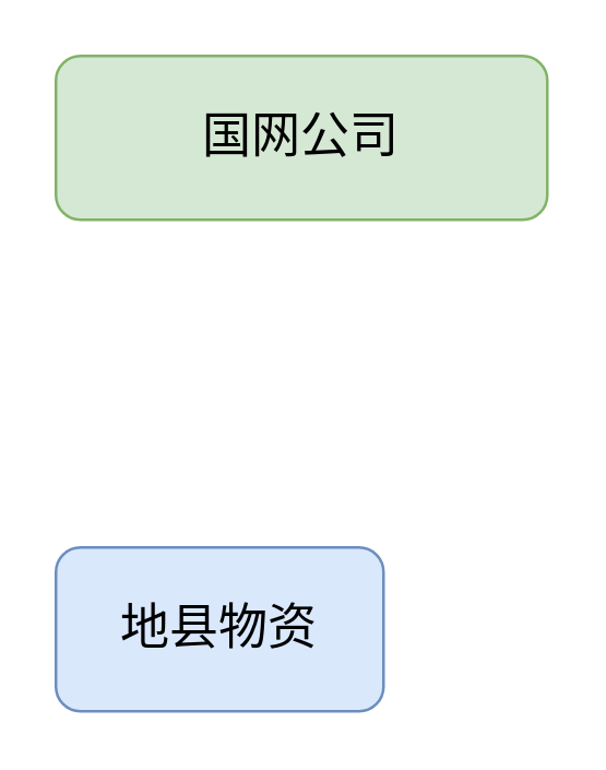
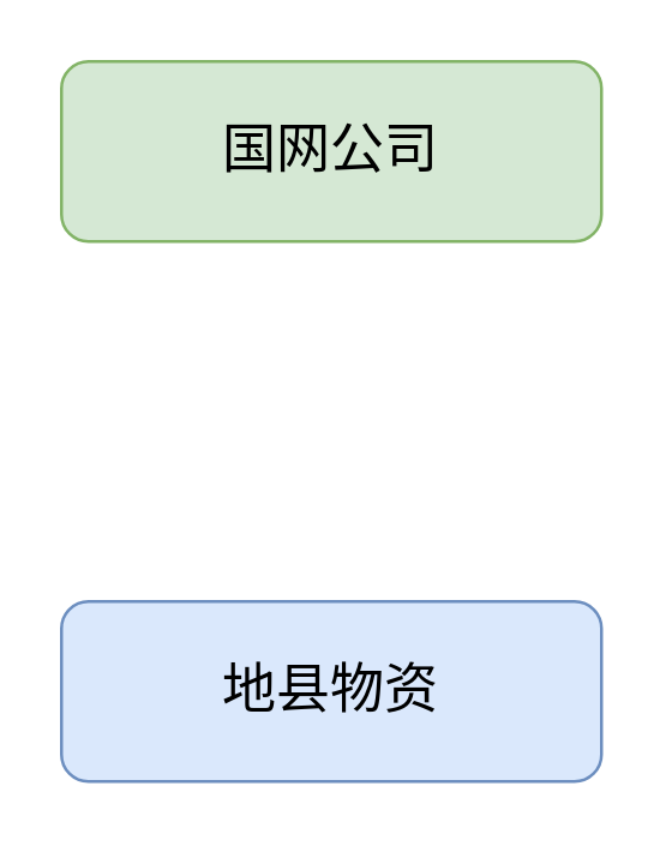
  <mxCell id="0" />
  <mxCell id="1" parent="0" />
  <mxCell id="2" value="国网公司" style="rounded=1;whiteSpace=wrap;html=1;fontSize=18;fontFamily=MiSans;fillColor=#d5e8d4;strokeColor=#82b366;" vertex="1" parent="1"><mxGeometry x="20" y="20" width="180" height="60" as="geometry" /></mxCell>
- <mxCell id="3" value="地县物资" style="rounded=1;whiteSpace=wrap;html=1;fontSize=18;fontFamily=MiSans;fillColor=#dae8fc;strokeColor=#6c8ebf;" vertex="1" parent="1"><mxGeometry x="20" y="200" width="120" height="60" as="geometry" /></mxCell>
+ <mxCell id="3" value="地县物资" style="rounded=1;whiteSpace=wrap;html=1;fontSize=18;fontFamily=MiSans;fillColor=#dae8fc;strokeColor=#6c8ebf;" vertex="1" parent="1"><mxGeometry x="20" y="200" width="180" height="60" as="geometry" /></mxCell>
